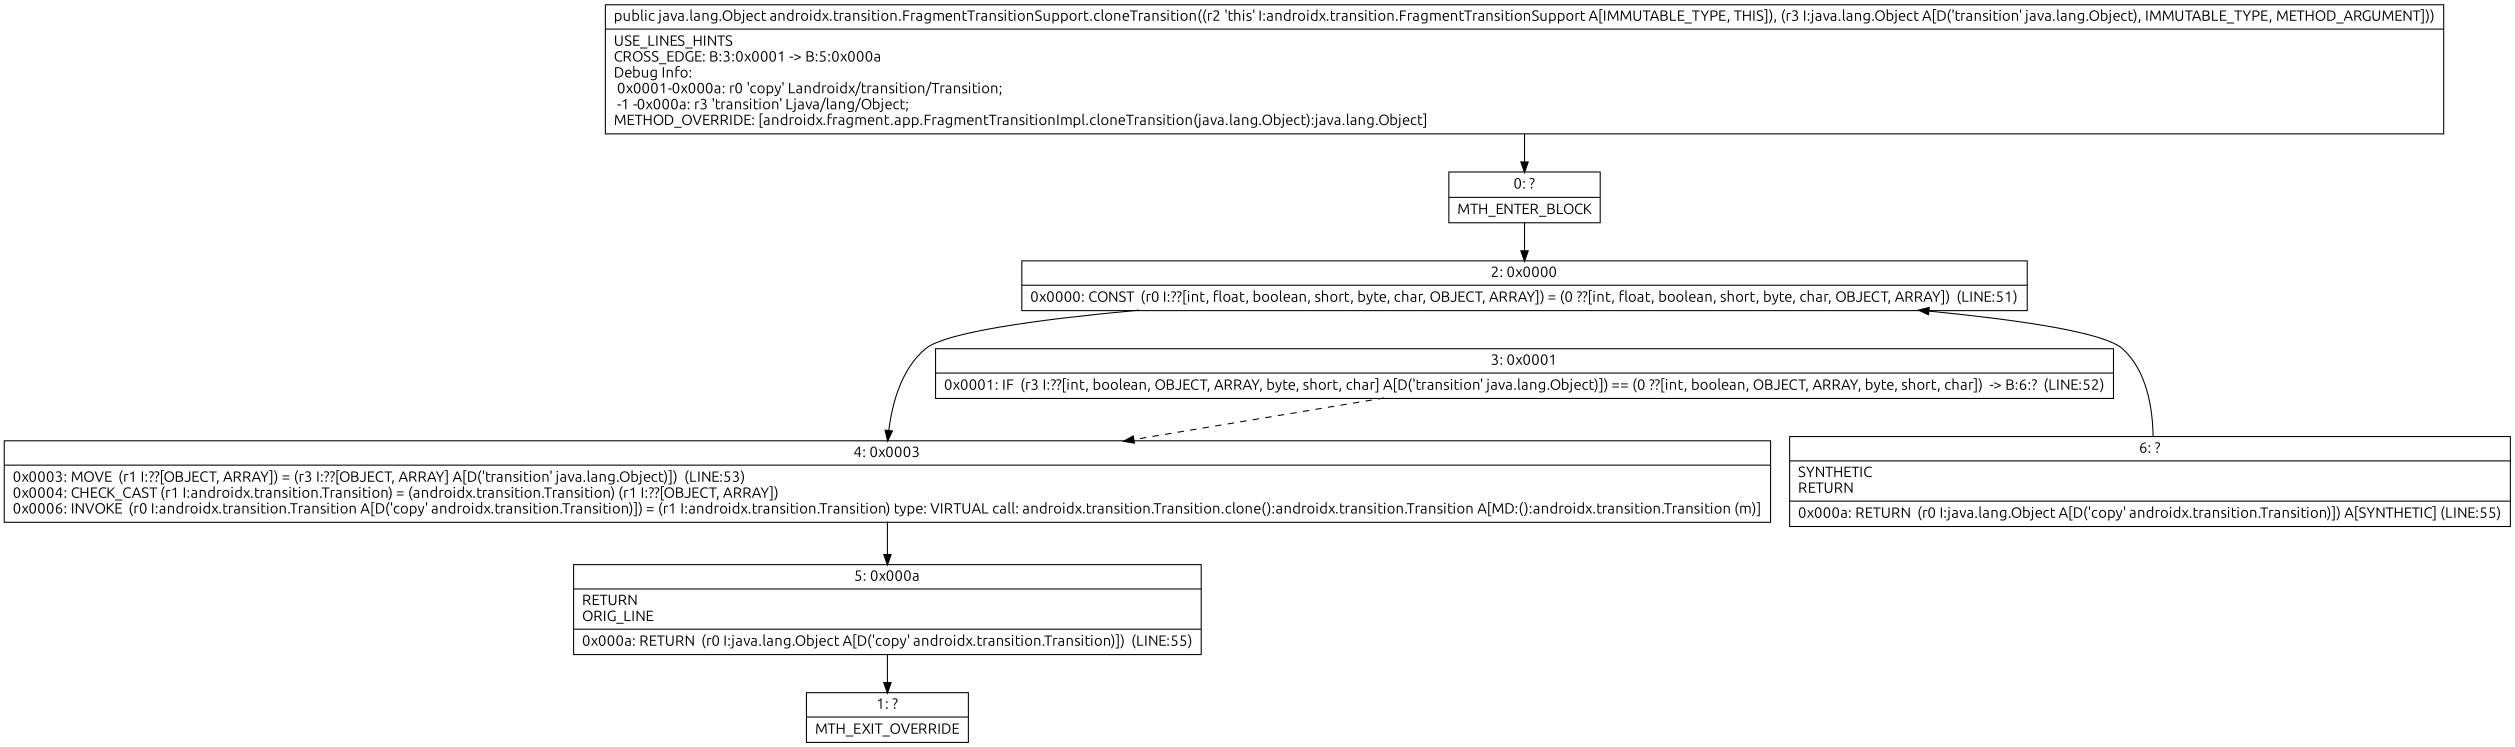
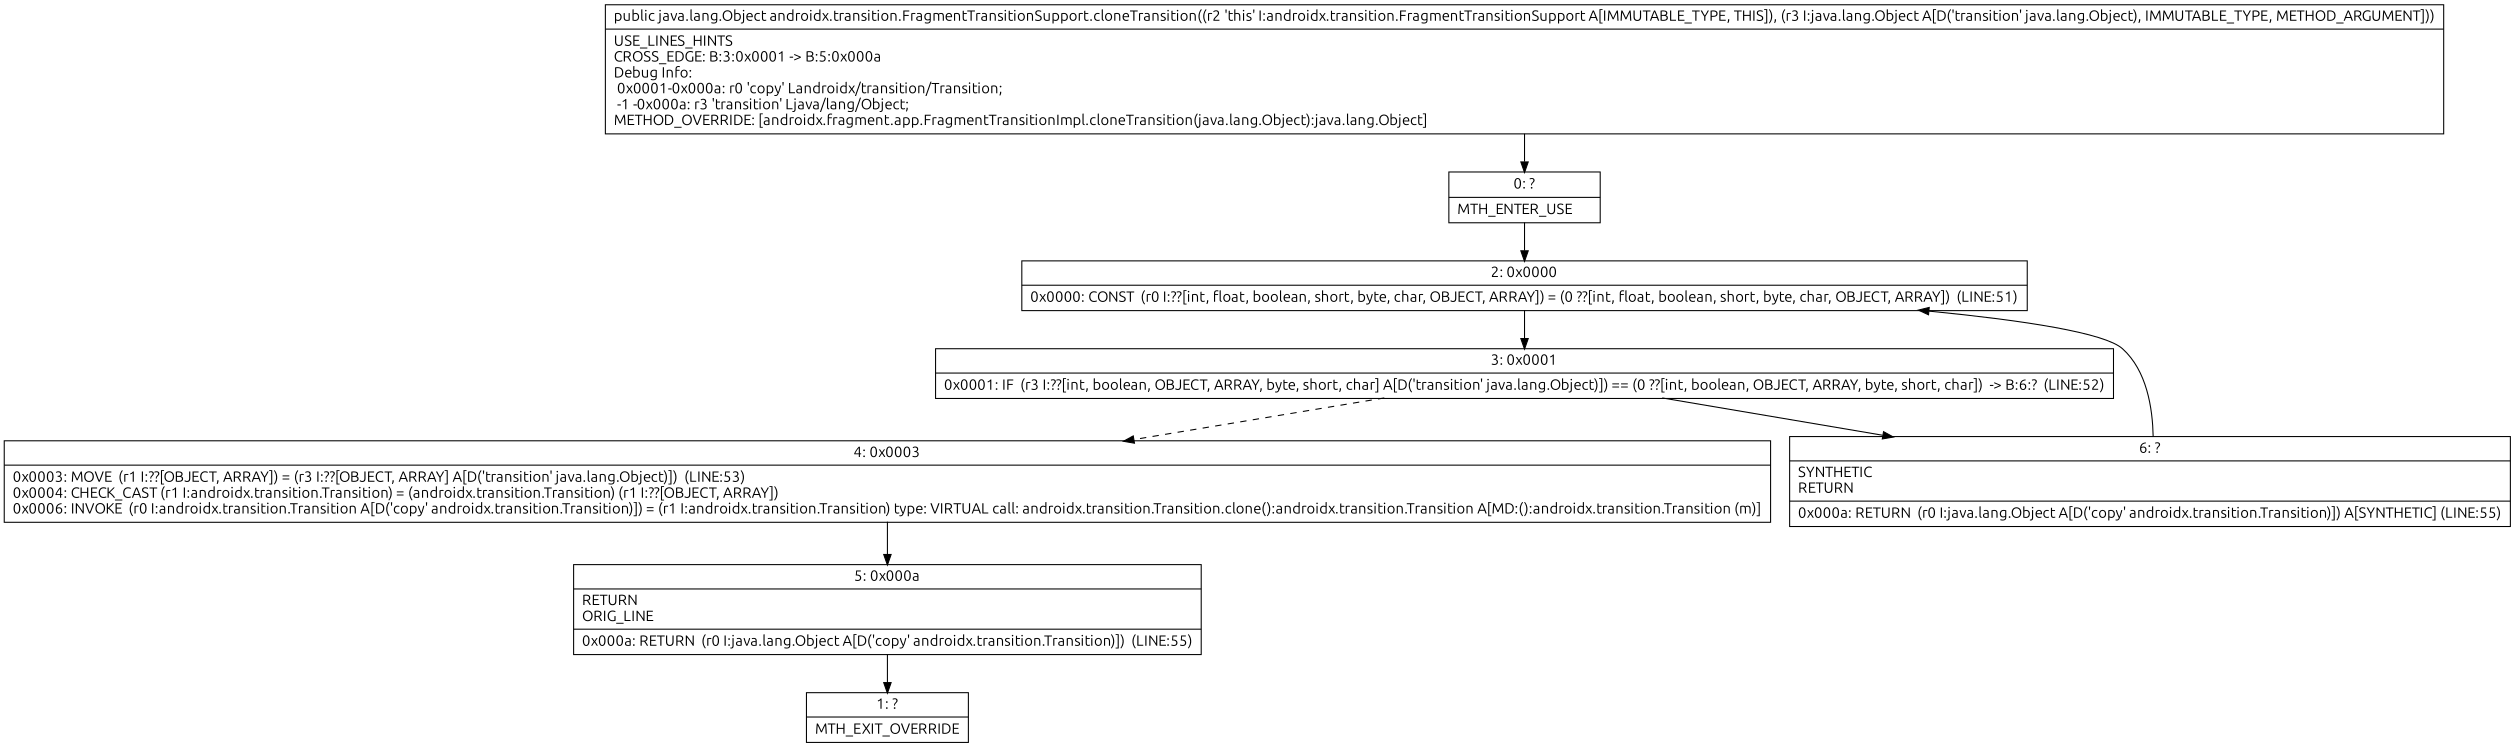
  digraph {
    fontname=Ubuntu
    node [fontname=Ubuntu shape=record]
    edge [fontname=Ubuntu]
-   n1 [label="{0\:\ ?|MTH_ENTER_BLOCK\l}"]
+   n1 [label="{0\:\ ?|MTH_ENTER_USE\l}"]
    n2 [label="{2\:\ 0x0000|0x0000: CONST  (r0 I:??[int, float, boolean, short, byte, char, OBJECT, ARRAY]) = (0 ??[int, float, boolean, short, byte, char, OBJECT, ARRAY])  (LINE:51)\l}"]
    n3 [label="{3\:\ 0x0001|0x0001: IF  (r3 I:??[int, boolean, OBJECT, ARRAY, byte, short, char] A[D('transition' java.lang.Object)]) == (0 ??[int, boolean, OBJECT, ARRAY, byte, short, char])  \-\> B:6:?  (LINE:52)\l}"]
    n4 [label="{4\:\ 0x0003|0x0003: MOVE  (r1 I:??[OBJECT, ARRAY]) = (r3 I:??[OBJECT, ARRAY] A[D('transition' java.lang.Object)])  (LINE:53)\l0x0004: CHECK_CAST (r1 I:androidx.transition.Transition) = (androidx.transition.Transition) (r1 I:??[OBJECT, ARRAY]) \l0x0006: INVOKE  (r0 I:androidx.transition.Transition A[D('copy' androidx.transition.Transition)]) = (r1 I:androidx.transition.Transition) type: VIRTUAL call: androidx.transition.Transition.clone():androidx.transition.Transition A[MD:():androidx.transition.Transition (m)]\l}"]
    n5 [label="{6\:\ ?|SYNTHETIC\lRETURN\l|0x000a: RETURN  (r0 I:java.lang.Object A[D('copy' androidx.transition.Transition)]) A[SYNTHETIC] (LINE:55)\l}"]
    n6 [label="{5\:\ 0x000a|RETURN\lORIG_LINE\l|0x000a: RETURN  (r0 I:java.lang.Object A[D('copy' androidx.transition.Transition)])  (LINE:55)\l}"]
    n7 [label="{1\:\ ?|MTH_EXIT_OVERRIDE\l}"]
    n8 [label="{public java.lang.Object androidx.transition.FragmentTransitionSupport.cloneTransition((r2 'this' I:androidx.transition.FragmentTransitionSupport A[IMMUTABLE_TYPE, THIS]), (r3 I:java.lang.Object A[D('transition' java.lang.Object), IMMUTABLE_TYPE, METHOD_ARGUMENT]))  | USE_LINES_HINTS\lCROSS_EDGE: B:3:0x0001 \-\> B:5:0x000a\lDebug Info:\l  0x0001\-0x000a: r0 'copy' Landroidx\/transition\/Transition;\l  \-1 \-0x000a: r3 'transition' Ljava\/lang\/Object;\lMETHOD_OVERRIDE: [androidx.fragment.app.FragmentTransitionImpl.cloneTransition(java.lang.Object):java.lang.Object]\l}"]
    n1 -> n2
-   n2 -> n4
+   n2 -> n3
    n3 -> n4 [style=dashed]
+   n3 -> n5
    n4 -> n6
    n5 -> n2
    n6 -> n7
    n8 -> n1
  }
